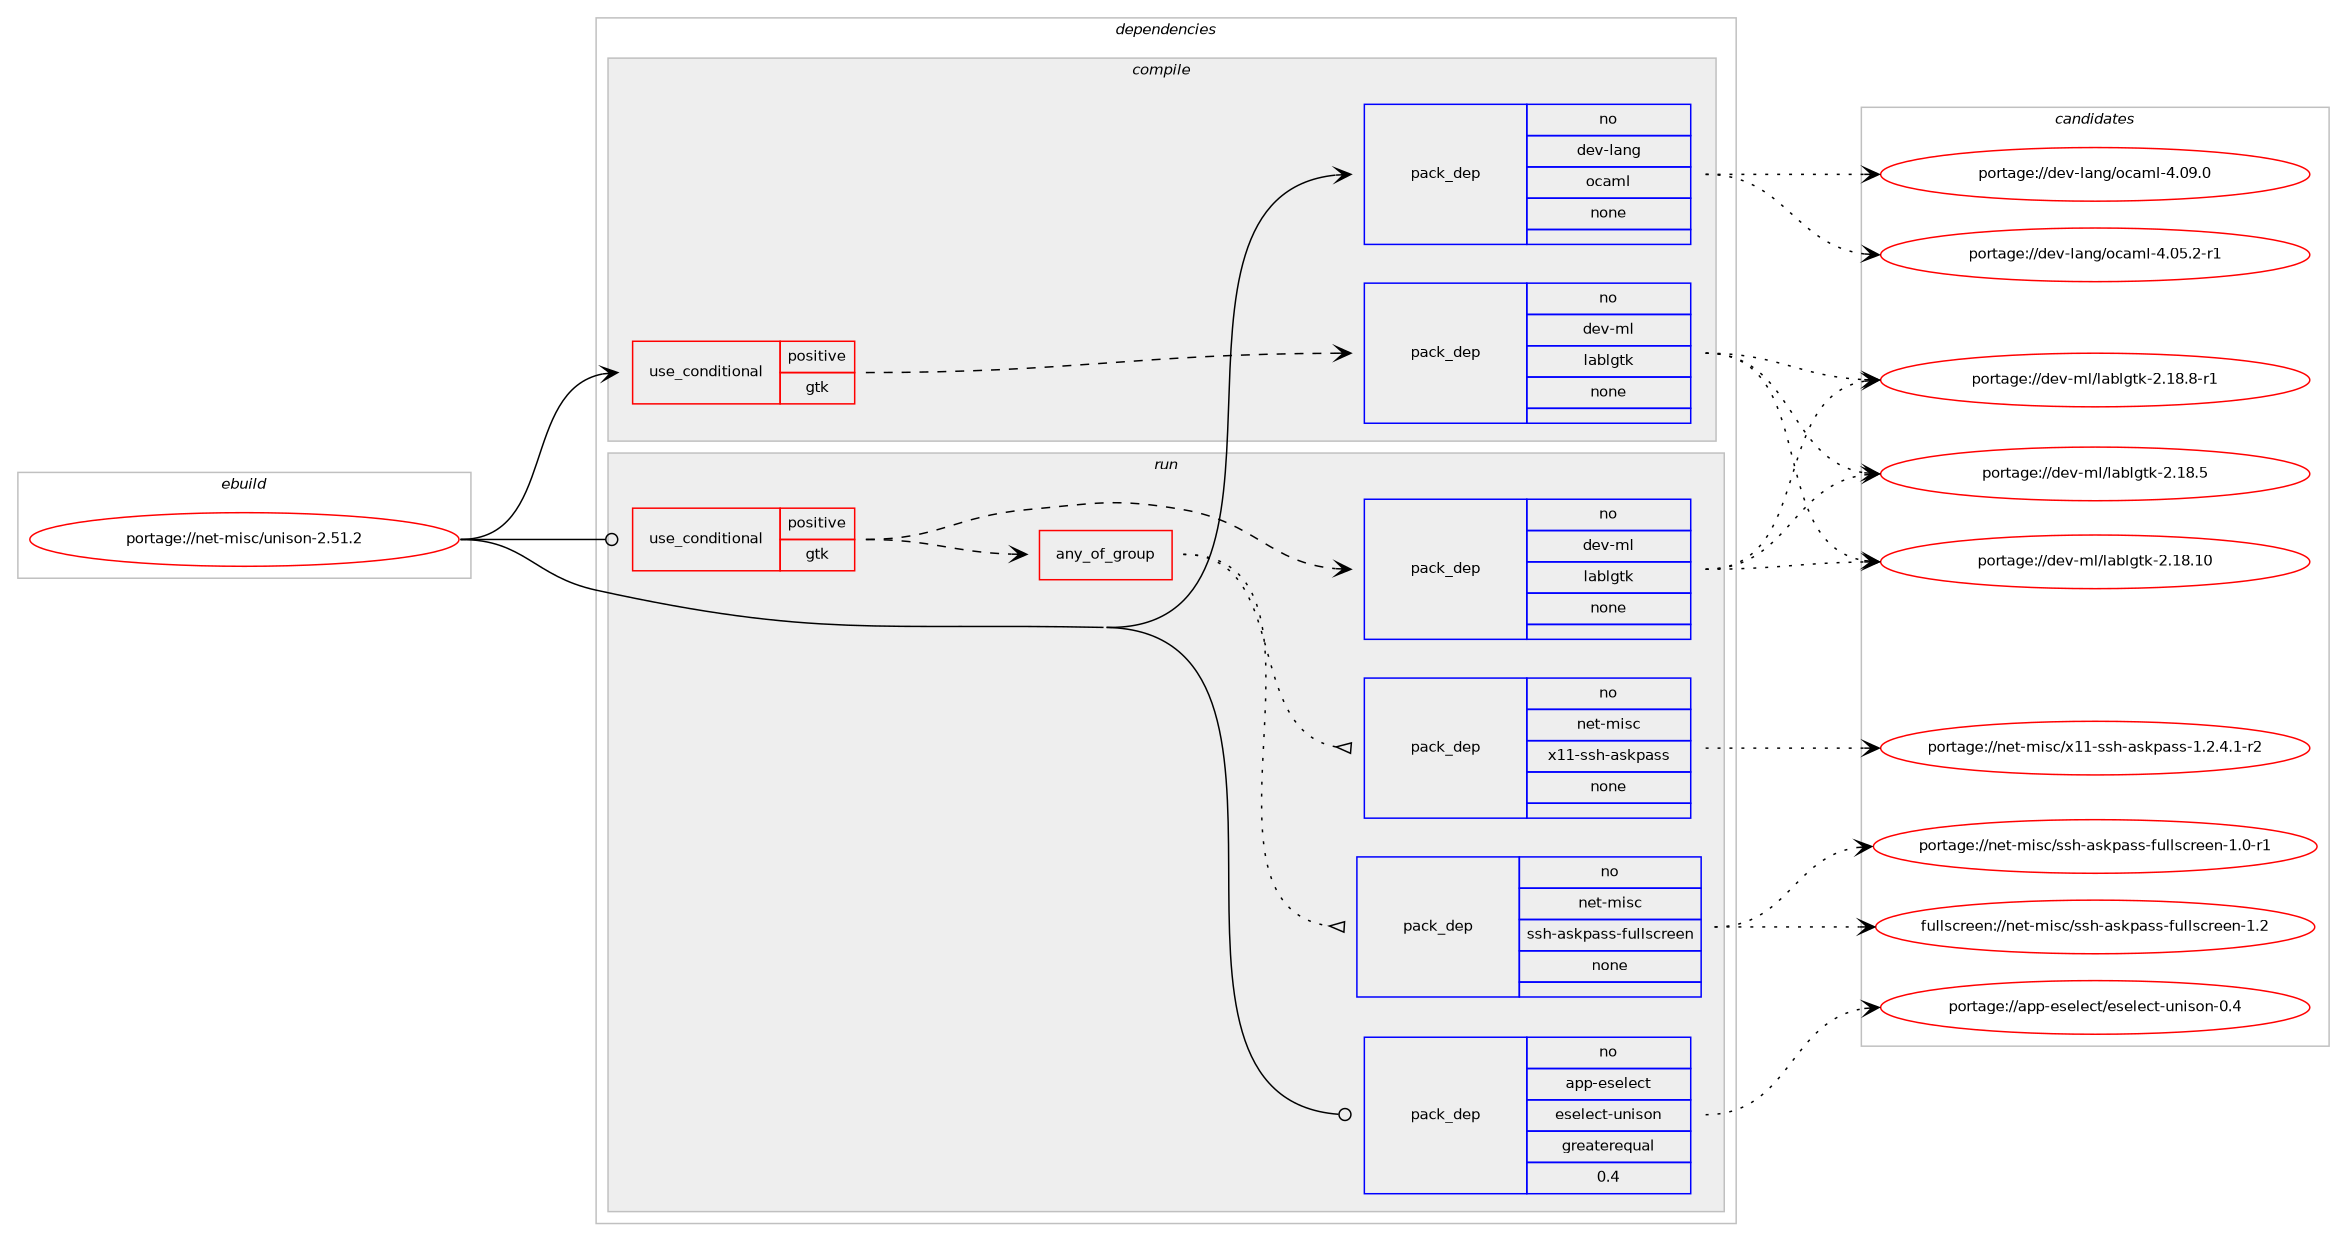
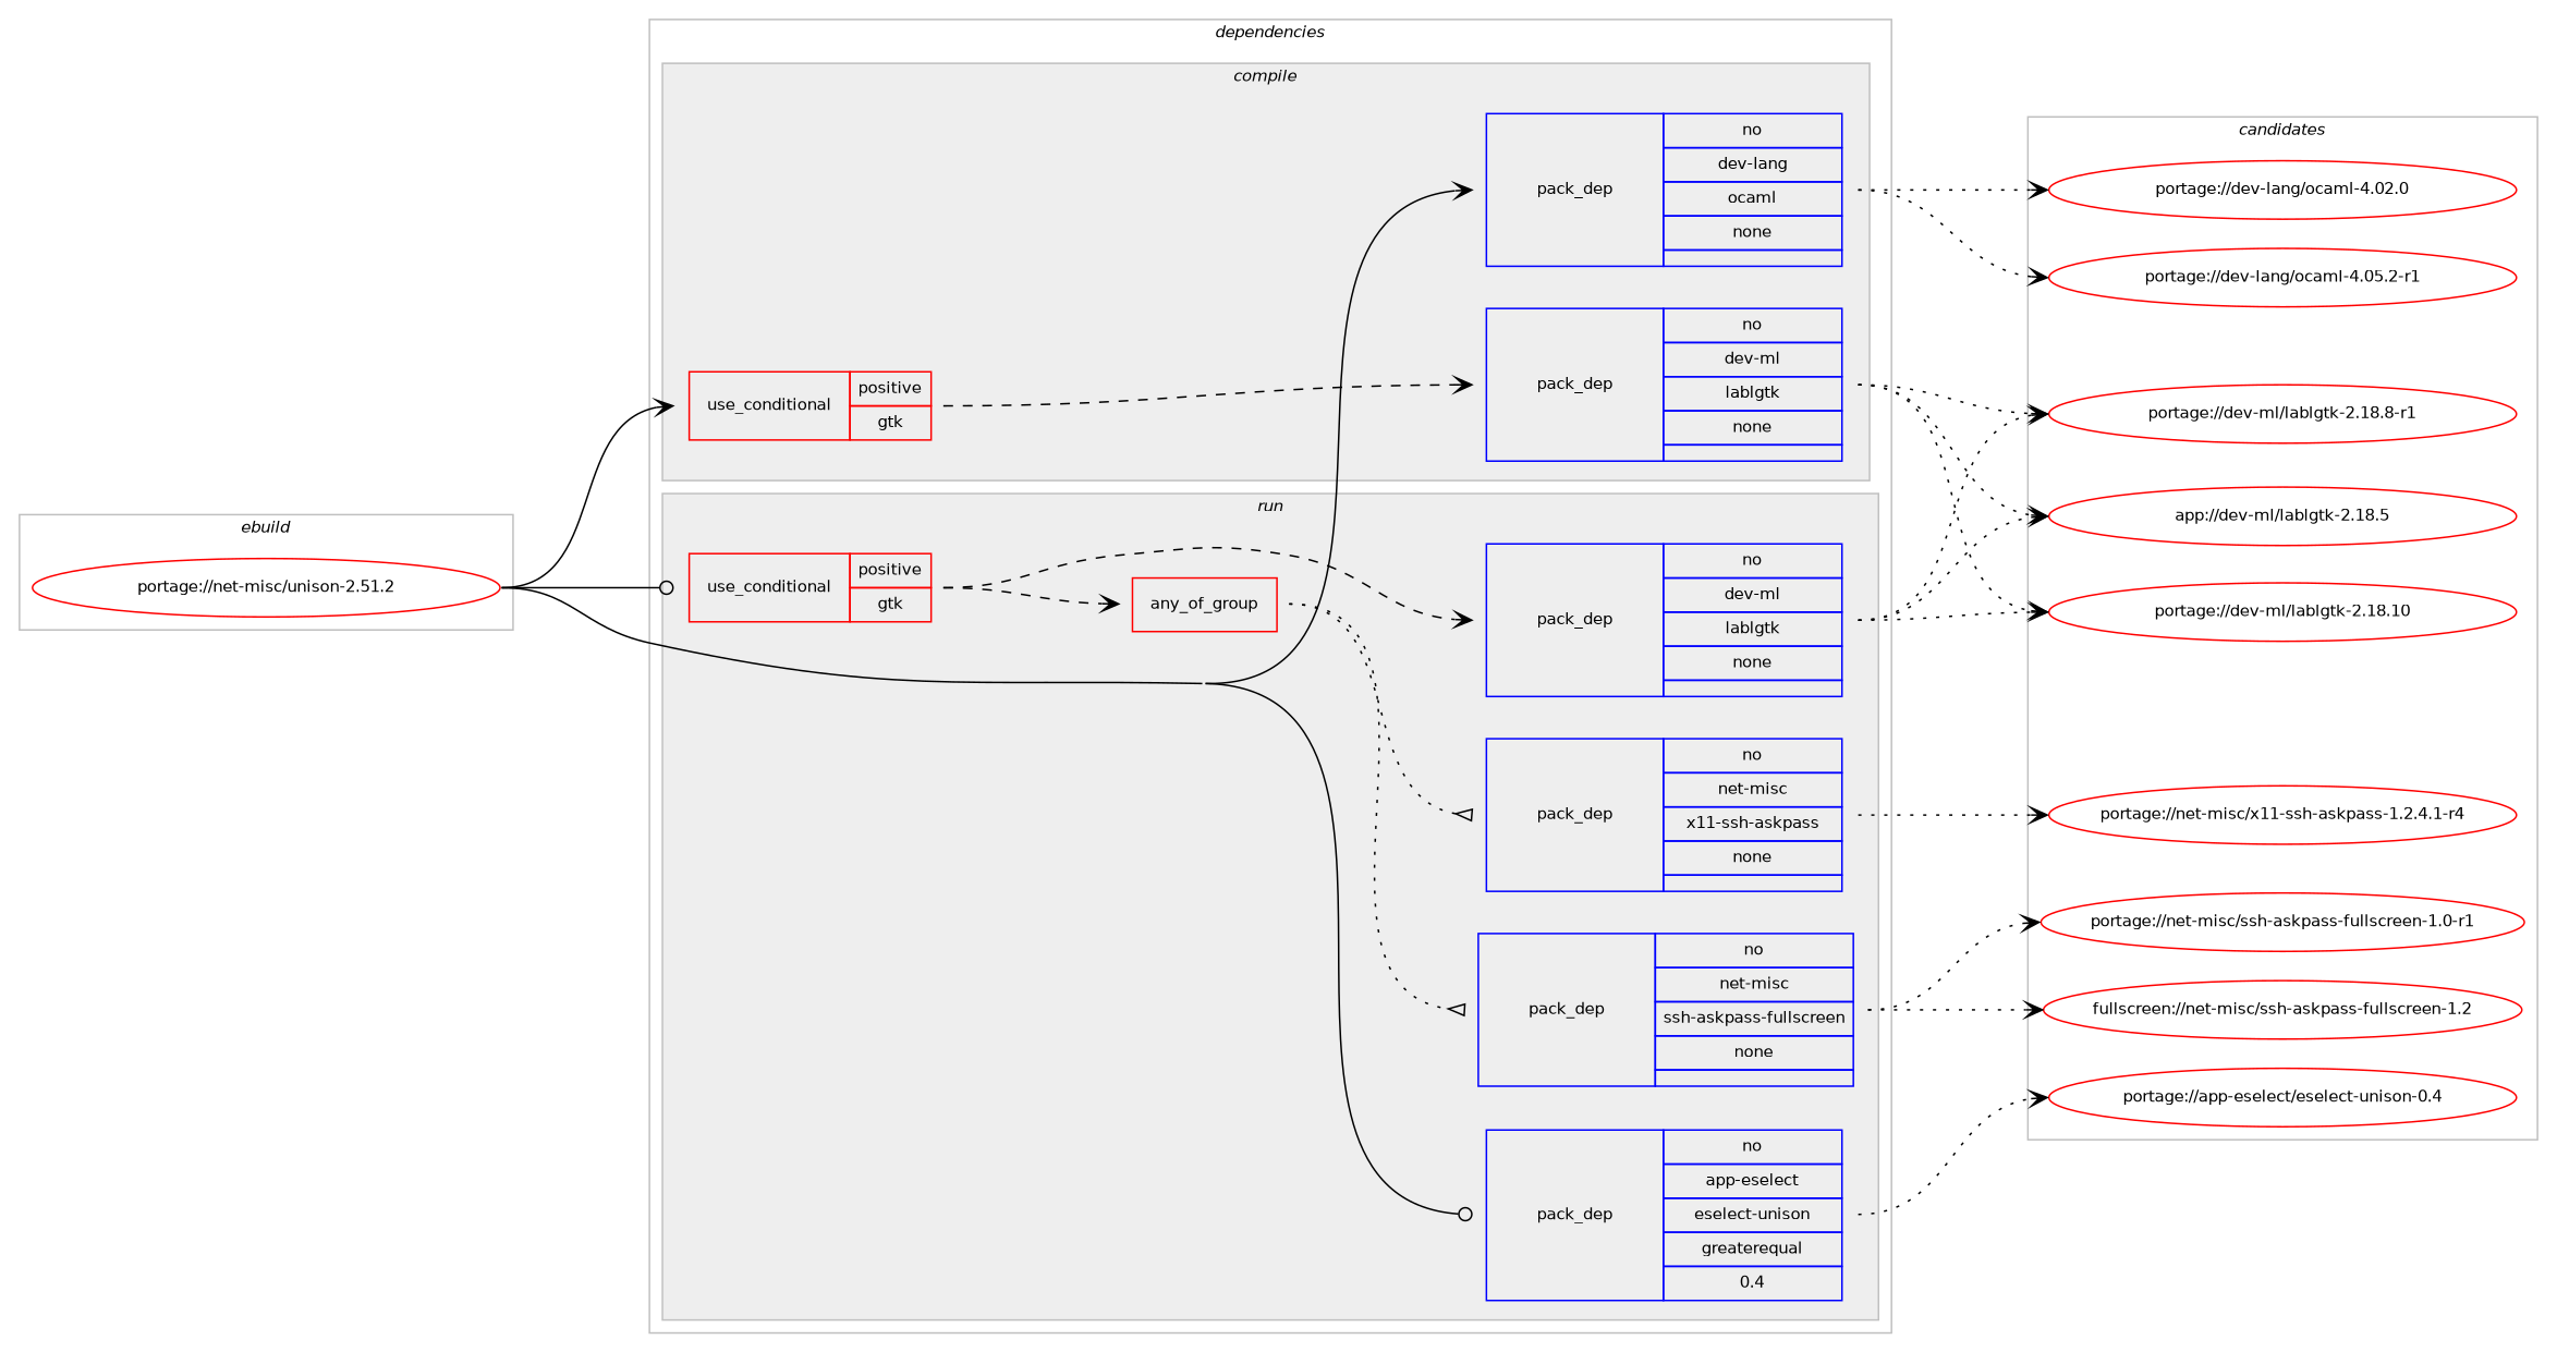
  digraph {
    compound=true
    concentrate=true
    fontname=Helvetica
    fontsize=10
    newrank=true
    rankdir=LR
    ranksep=1.5
    node [color=red fontname=Helvetica fontsize=10]
    edge [arrowhead=vee headport=w style=dotted tailport=e weight=100]
    n1 [label="portage://net-misc/unison-2.51.2" width=4]
    n2 [color=blue label=<<TABLE BORDER="0" CELLBORDER="1" CELLSPACING="0" CELLPADDING="4" WIDTH="220"><TR><TD ROWSPAN="6" CELLPADDING="30">pack_dep</TD></TR><TR><TD WIDTH="110">no</TD></TR><TR><TD>dev-ml</TD></TR><TR><TD>lablgtk</TD></TR><TR><TD>none</TD></TR><TR><TD></TD></TR></TABLE>> shape=none]
    n3 [label=<<TABLE BORDER="0" CELLBORDER="1" CELLSPACING="0" CELLPADDING="4"><TR><TD ROWSPAN="3" CELLPADDING="10">use_conditional</TD></TR><TR><TD>positive</TD></TR><TR><TD>gtk</TD></TR></TABLE>> shape=none]
    n4 [color=blue label=<<TABLE BORDER="0" CELLBORDER="1" CELLSPACING="0" CELLPADDING="4" WIDTH="220"><TR><TD ROWSPAN="6" CELLPADDING="30">pack_dep</TD></TR><TR><TD WIDTH="110">no</TD></TR><TR><TD>dev-lang</TD></TR><TR><TD>ocaml</TD></TR><TR><TD>none</TD></TR><TR><TD></TD></TR></TABLE>> shape=none]
    n5 [color=blue label=<<TABLE BORDER="0" CELLBORDER="1" CELLSPACING="0" CELLPADDING="4" WIDTH="220"><TR><TD ROWSPAN="6" CELLPADDING="30">pack_dep</TD></TR><TR><TD WIDTH="110">no</TD></TR><TR><TD>dev-ml</TD></TR><TR><TD>lablgtk</TD></TR><TR><TD>none</TD></TR><TR><TD></TD></TR></TABLE>> shape=none]
    n6 [color=blue label=<<TABLE BORDER="0" CELLBORDER="1" CELLSPACING="0" CELLPADDING="4" WIDTH="220"><TR><TD ROWSPAN="6" CELLPADDING="30">pack_dep</TD></TR><TR><TD WIDTH="110">no</TD></TR><TR><TD>net-misc</TD></TR><TR><TD>x11-ssh-askpass</TD></TR><TR><TD>none</TD></TR><TR><TD></TD></TR></TABLE>> shape=none]
    n7 [color=blue label=<<TABLE BORDER="0" CELLBORDER="1" CELLSPACING="0" CELLPADDING="4" WIDTH="220"><TR><TD ROWSPAN="6" CELLPADDING="30">pack_dep</TD></TR><TR><TD WIDTH="110">no</TD></TR><TR><TD>net-misc</TD></TR><TR><TD>ssh-askpass-fullscreen</TD></TR><TR><TD>none</TD></TR><TR><TD></TD></TR></TABLE>> shape=none]
    n8 [label=<<TABLE BORDER="0" CELLBORDER="1" CELLSPACING="0" CELLPADDING="4"><TR><TD CELLPADDING="10">any_of_group</TD></TR></TABLE>> shape=none]
    n9 [label=<<TABLE BORDER="0" CELLBORDER="1" CELLSPACING="0" CELLPADDING="4"><TR><TD ROWSPAN="3" CELLPADDING="10">use_conditional</TD></TR><TR><TD>positive</TD></TR><TR><TD>gtk</TD></TR></TABLE>> shape=none]
    n10 [color=blue label=<<TABLE BORDER="0" CELLBORDER="1" CELLSPACING="0" CELLPADDING="4" WIDTH="220"><TR><TD ROWSPAN="6" CELLPADDING="30">pack_dep</TD></TR><TR><TD WIDTH="110">no</TD></TR><TR><TD>app-eselect</TD></TR><TR><TD>eselect-unison</TD></TR><TR><TD>greaterequal</TD></TR><TR><TD>0.4</TD></TR></TABLE>> shape=none]
    n11 [label="portage://dev-ml/lablgtk-2.18.8-r1" width=4]
-   n12 [label="portage://dev-ml/lablgtk-2.18.5" width=4]
+   n12 [label="app://dev-ml/lablgtk-2.18.5" width=4]
    n13 [label="portage://dev-ml/lablgtk-2.18.10" width=4]
-   n14 [label="portage://dev-lang/ocaml-4.09.0" width=4]
+   n14 [label="portage://dev-lang/ocaml-4.02.0" width=4]
    n15 [label="portage://dev-lang/ocaml-4.05.2-r1" width=4]
-   n16 [label="portage://net-misc/x11-ssh-askpass-1.2.4.1-r2" width=4]
+   n16 [label="portage://net-misc/x11-ssh-askpass-1.2.4.1-r4" width=4]
    n17 [label="fullscreen://net-misc/ssh-askpass-fullscreen-1.2" width=4]
    n18 [label="portage://net-misc/ssh-askpass-fullscreen-1.0-r1" width=4]
    n19 [label="portage://app-eselect/eselect-unison-0.4" width=4]
    subgraph cluster_1 {
      color=gray
      label=<<i>ebuild</i>>
      rank=same
      n1
    }
    subgraph cluster_2 {
      color=gray
      label=<<i>dependencies</i>>
      subgraph cluster_3 {
        color=gray
        fillcolor="#eeeeee"
        label=<<i>compile</i>>
        style=filled
        subgraph sub_4 {
          color=gray
          fillcolor="#eeeeee"
          label=<<i>compile</i>>
          style=filled
          n3
          subgraph sub_5 {
            color=gray
            fillcolor="#eeeeee"
            label=<<i>compile</i>>
            style=filled
            n2
          }
        }
        subgraph sub_6 {
          color=gray
          fillcolor="#eeeeee"
          label=<<i>compile</i>>
          style=filled
          n4
        }
      }
      subgraph cluster_7 {
        color=gray
        fillcolor="#eeeeee"
        label=<<i>compile and run</i>>
        style=filled
      }
      subgraph cluster_8 {
        color=gray
        fillcolor="#eeeeee"
        label=<<i>run</i>>
        style=filled
        subgraph sub_9 {
          color=gray
          fillcolor="#eeeeee"
          label=<<i>run</i>>
          style=filled
          n9
          subgraph sub_10 {
            color=gray
            fillcolor="#eeeeee"
            label=<<i>run</i>>
            style=filled
            n5
          }
          subgraph sub_11 {
            color=gray
            fillcolor="#eeeeee"
            label=<<i>run</i>>
            style=filled
            n8
            subgraph sub_12 {
              color=gray
              fillcolor="#eeeeee"
              label=<<i>run</i>>
              style=filled
              n6
            }
            subgraph sub_13 {
              color=gray
              fillcolor="#eeeeee"
              label=<<i>run</i>>
              style=filled
              n7
            }
          }
        }
        subgraph sub_14 {
          color=gray
          fillcolor="#eeeeee"
          label=<<i>run</i>>
          style=filled
          n10
        }
      }
    }
    subgraph cluster_15 {
      color=gray
      label=<<i>candidates</i>>
      rank=same
      subgraph sub_16 {
        color=black
        label=<<i>candidates</i>>
        nodesep=1
        rank=same
        n11
        n12
        n13
      }
      subgraph sub_17 {
        color=black
        label=<<i>candidates</i>>
        nodesep=1
        rank=same
        n14
        n15
      }
      subgraph sub_18 {
        color=black
        label=<<i>candidates</i>>
        nodesep=1
        rank=same
        n11
        n12
        n13
      }
      subgraph sub_19 {
        color=black
        label=<<i>candidates</i>>
        nodesep=1
        rank=same
        n16
      }
      subgraph sub_20 {
        color=black
        label=<<i>candidates</i>>
        nodesep=1
        rank=same
        n17
        n18
      }
      subgraph sub_21 {
        color=black
        label=<<i>candidates</i>>
        nodesep=1
        rank=same
        n19
      }
    }
    n1 -> n3 [style=solid weight=20]
    n1 -> n4 [style=solid weight=20]
    n1 -> n9 [arrowhead=odot style=solid weight=20]
    n1 -> n10 [arrowhead=odot style=solid weight=20]
    n2 -> n11
    n2 -> n12
    n2 -> n13
    n3 -> n2 [style=dashed weight=20]
    n4 -> n14
    n4 -> n15
    n5 -> n11
    n5 -> n12
    n5 -> n13
    n6 -> n16
    n7 -> n17
    n7 -> n18
    n8 -> n6 [arrowhead=oinv weight=20]
    n8 -> n7 [arrowhead=oinv weight=20]
    n9 -> n5 [style=dashed weight=20]
    n9 -> n8 [style=dashed weight=20]
    n10 -> n19
  }
